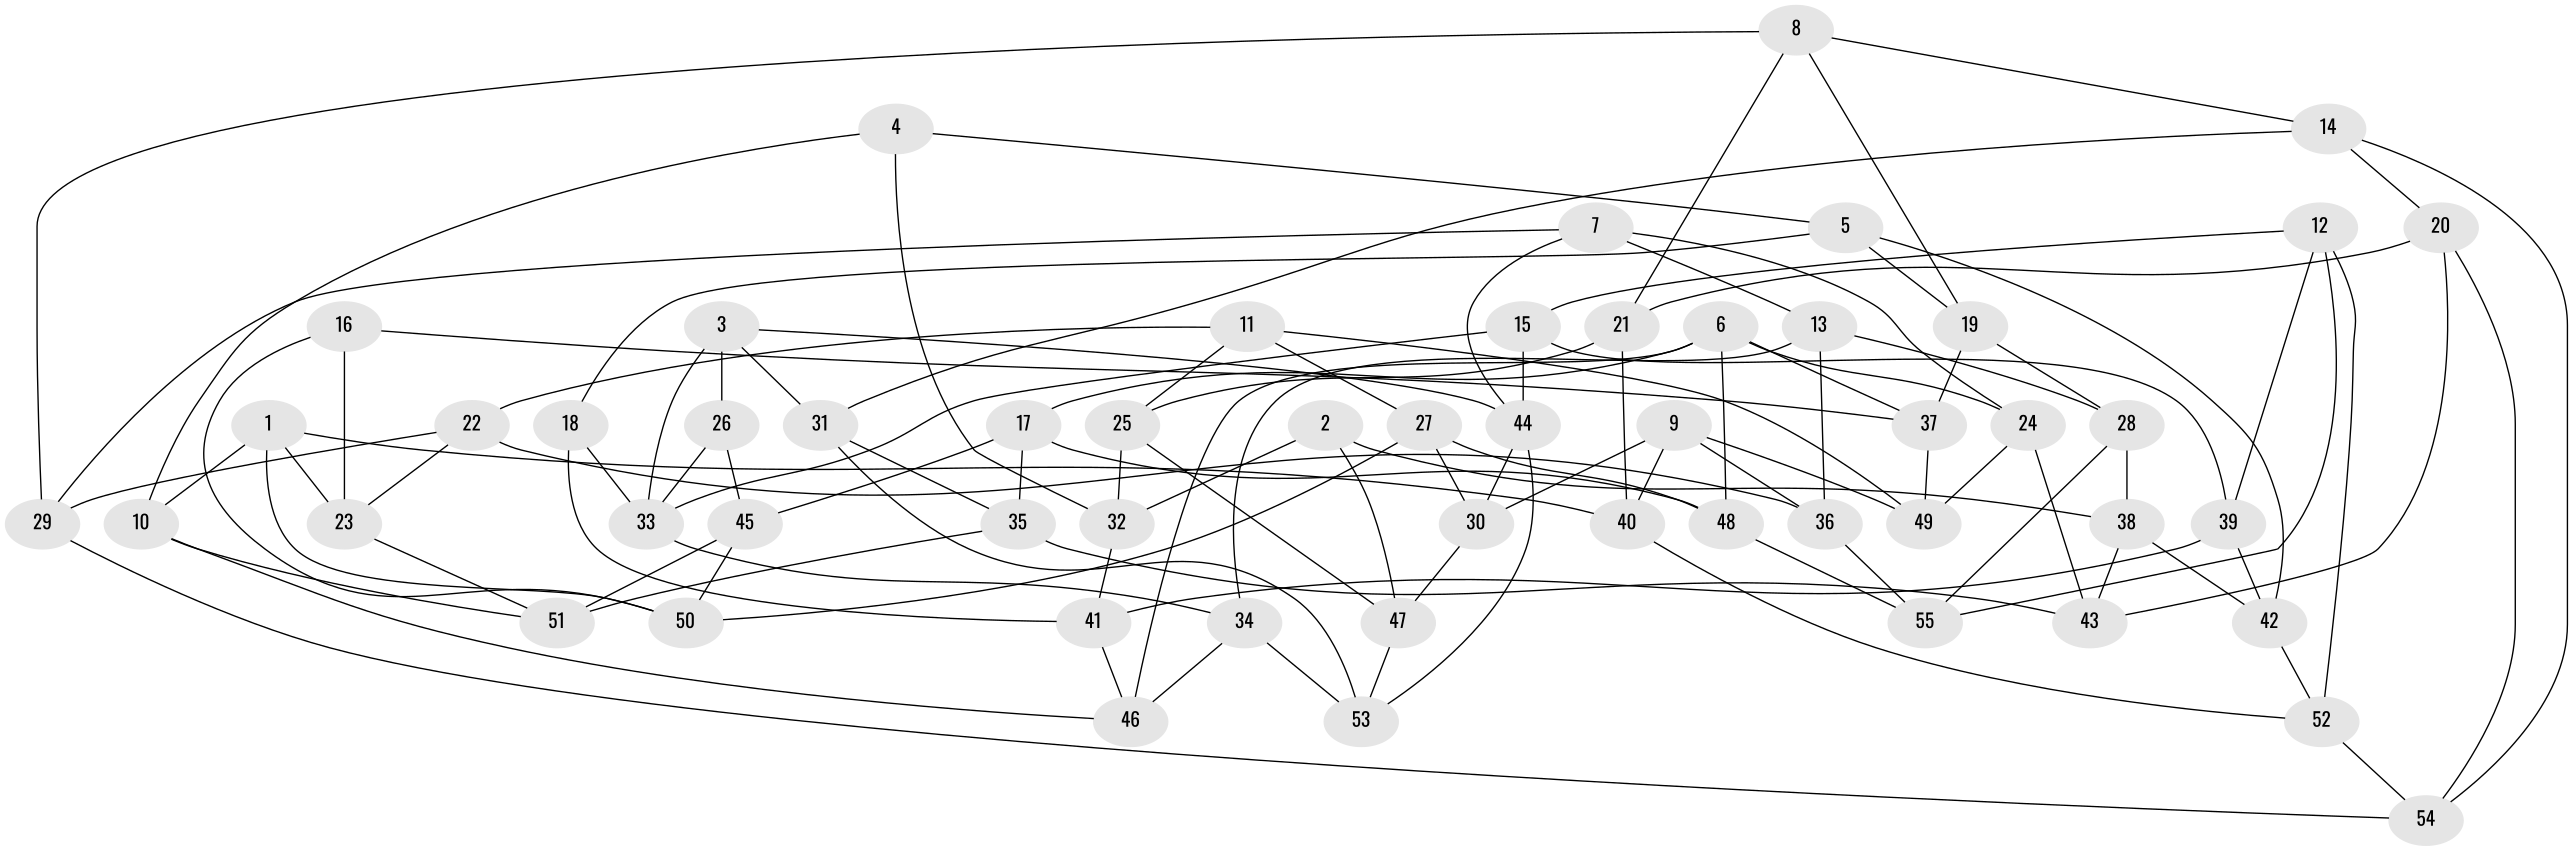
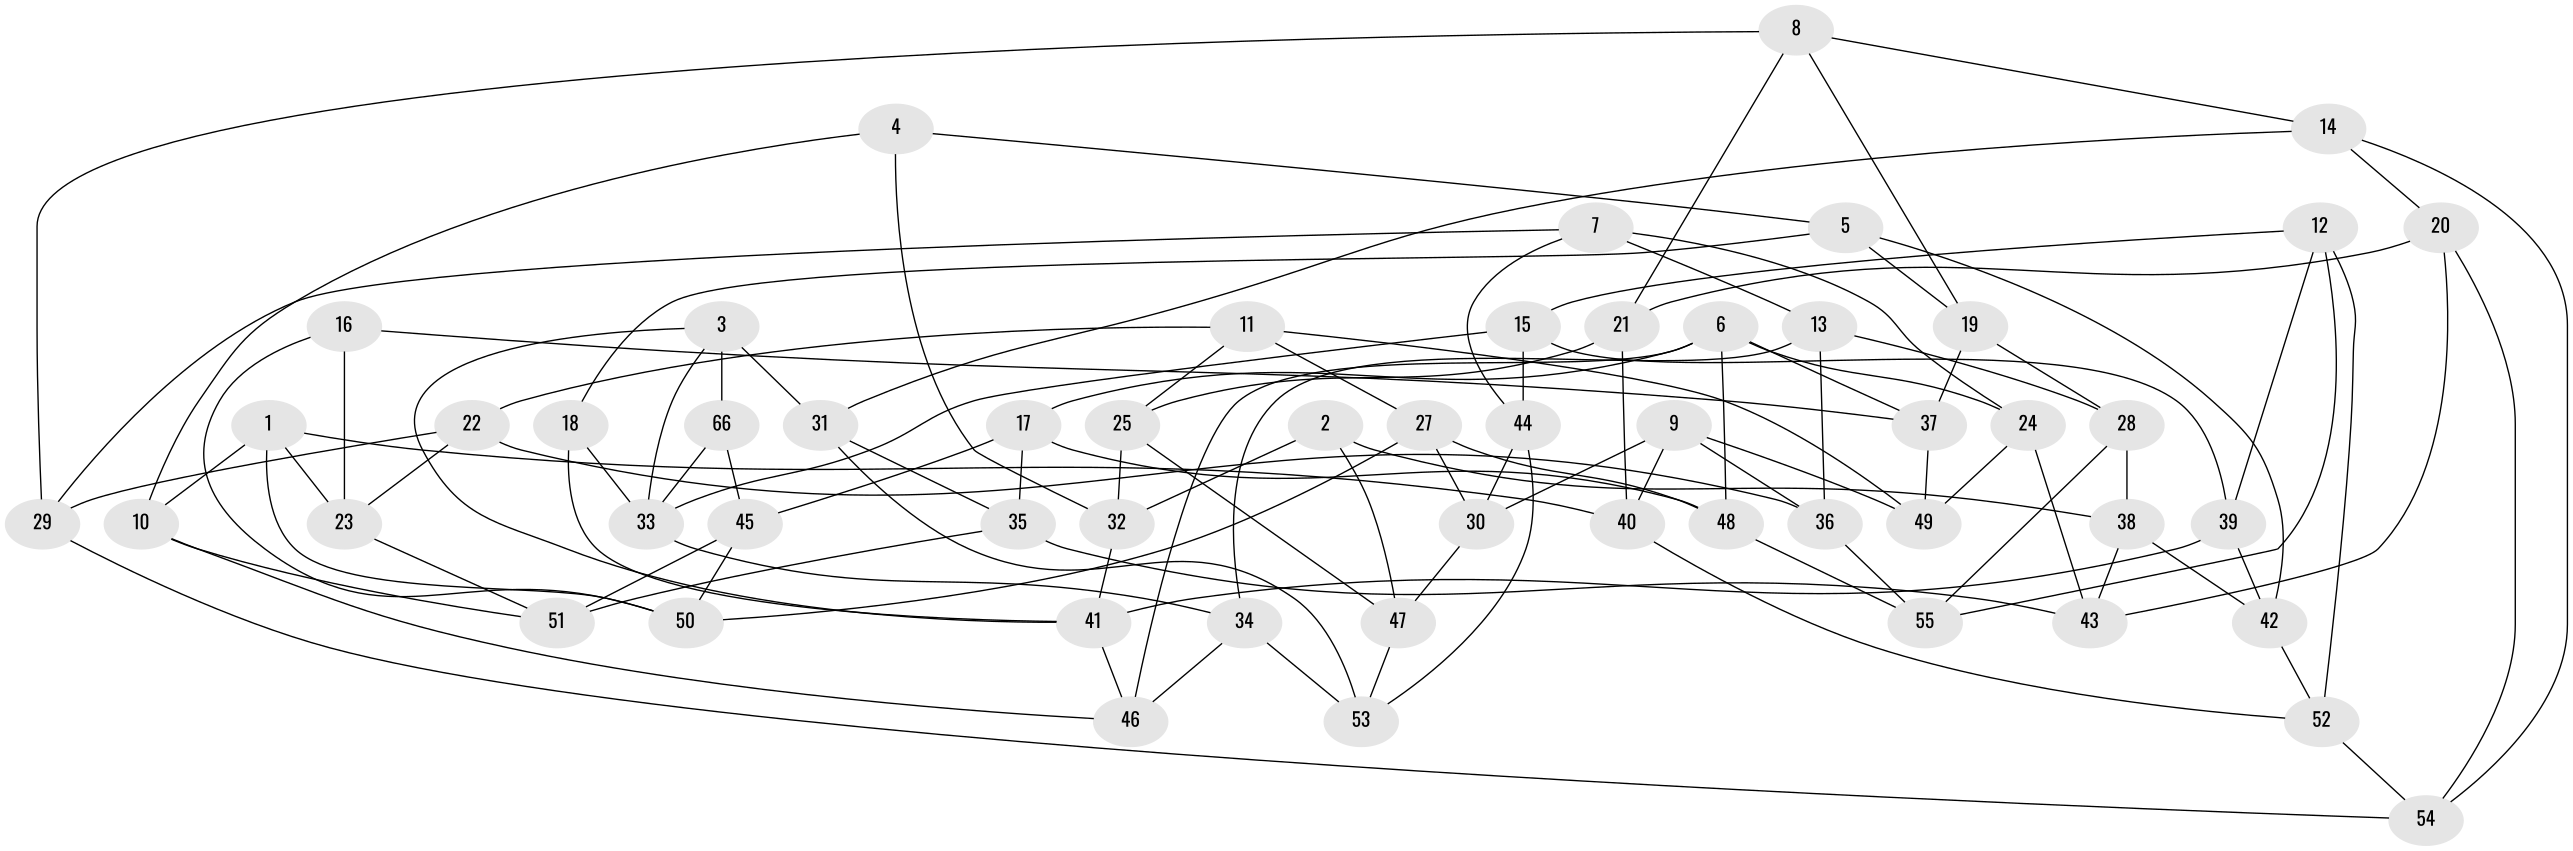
  graph {
    fontname=Oswald
    node [color=gray90 fontname=Oswald style=filled]
    edge [fontname=Oswald]
    1
    10
    23
    40
    50
    46
    51
    52
    2
    32
    38
    47
    41
    42
    43
    53
    48
    55
    3
-   26
+   26 [label=66]
    31
    33
    44
    45
    35
    34
    30
    4
    5
    18
    19
    16
    37
    28
    6
    17
    24
    49
    7
    13
    29
    36
    54
    8
    14
    21
    20
    25
    9
    11
    22
    27
    12
    15
    39
    1 -- 10
    1 -- 23
    1 -- 40
    1 -- 50
    10 -- 46
    10 -- 51
    23 -- 51
    40 -- 52
    52 -- 54
    2 -- 32
    2 -- 38
    2 -- 47
    32 -- 41
    38 -- 42
    38 -- 43
    47 -- 53
    41 -- 46
    42 -- 52
    48 -- 55
    3 -- 26
    3 -- 31
    3 -- 33
-   3 -- 44
+   3 -- 41
    26 -- 33
    26 -- 45
    31 -- 53
    31 -- 35
    33 -- 34
    44 -- 53
    44 -- 30
    45 -- 50
    45 -- 51
    35 -- 51
    35 -- 43
    34 -- 46
    34 -- 53
    30 -- 47
    4 -- 10
    4 -- 32
    4 -- 5
    5 -- 42
    5 -- 18
    5 -- 19
    18 -- 41
    18 -- 33
    19 -- 37
    19 -- 28
    16 -- 23
    16 -- 50
    16 -- 37
    37 -- 49
    28 -- 38
    28 -- 55
    6 -- 46
    6 -- 48
    6 -- 37
    6 -- 17
    6 -- 24
    17 -- 48
    17 -- 45
    17 -- 35
    24 -- 43
    24 -- 49
    7 -- 44
    7 -- 24
    7 -- 13
    7 -- 29
    13 -- 34
    13 -- 28
    13 -- 36
    29 -- 54
    36 -- 55
    8 -- 19
    8 -- 29
    8 -- 14
    8 -- 21
    14 -- 31
    14 -- 54
    14 -- 20
    21 -- 40
    21 -- 25
    20 -- 43
    20 -- 54
    20 -- 21
    25 -- 32
    25 -- 47
    9 -- 40
    9 -- 30
    9 -- 49
    9 -- 36
    11 -- 49
    11 -- 25
    11 -- 22
    11 -- 27
    22 -- 23
    22 -- 29
    22 -- 36
    27 -- 50
    27 -- 48
    27 -- 30
    12 -- 52
    12 -- 55
    12 -- 15
    12 -- 39
    15 -- 33
    15 -- 44
    15 -- 39
    39 -- 41
    39 -- 42
  }
